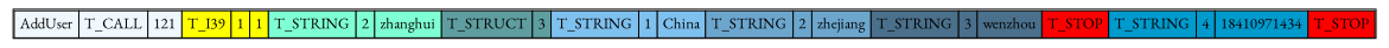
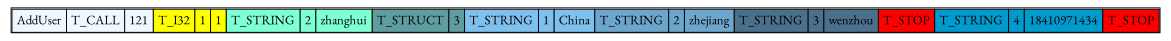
  digraph {
    fontname="EB Garamond"
-   n1 [label=< 	<table border="1" cellborder="1" cellspacing="0" cellpadding="4"> 	<tr> 	<td bgcolor="aliceblue">AddUser</td> 	<td bgcolor="aliceblue">T_CALL</td> 	<td bgcolor="aliceblue">121</td> 	<td bgcolor="yellow">T_I39</td> 	<td bgcolor="yellow">1</td> 	<td bgcolor="yellow">1</td> 	<td bgcolor="aquamarine">T_STRING</td> 	<td bgcolor="aquamarine">2</td> 	<td bgcolor="aquamarine">zhanghui</td> 	<td bgcolor="cadetblue">T_STRUCT</td> 	<td bgcolor="cadetblue">3</td> 	<td bgcolor="skyblue2">T_STRING</td> 	<td bgcolor="skyblue2">1</td> 	<td bgcolor="skyblue2">China</td> 	<td bgcolor="skyblue3">T_STRING</td> 	<td bgcolor="skyblue3">2</td> 	<td bgcolor="skyblue3">zhejiang</td> 	<td bgcolor="skyblue4">T_STRING</td> 	<td bgcolor="skyblue4">3</td> 	<td bgcolor="skyblue4">wenzhou</td> 	<td bgcolor="red">T_STOP</td> 	<td bgcolor="deepskyblue3">T_STRING</td> 	<td bgcolor="deepskyblue3">4</td> 	<td bgcolor="deepskyblue3">18410971434</td> 	<td bgcolor="red">T_STOP</td> 	</tr> 	</table> 	> shape=plaintext fontname="EB Garamond"]
+   n1 [label=< 	<table border="1" cellborder="1" cellspacing="0" cellpadding="4"> 	<tr> 	<td bgcolor="aliceblue">AddUser</td> 	<td bgcolor="aliceblue">T_CALL</td> 	<td bgcolor="aliceblue">121</td> 	<td bgcolor="yellow">T_I32</td> 	<td bgcolor="yellow">1</td> 	<td bgcolor="yellow">1</td> 	<td bgcolor="aquamarine">T_STRING</td> 	<td bgcolor="aquamarine">2</td> 	<td bgcolor="aquamarine">zhanghui</td> 	<td bgcolor="cadetblue">T_STRUCT</td> 	<td bgcolor="cadetblue">3</td> 	<td bgcolor="skyblue2">T_STRING</td> 	<td bgcolor="skyblue2">1</td> 	<td bgcolor="skyblue2">China</td> 	<td bgcolor="skyblue3">T_STRING</td> 	<td bgcolor="skyblue3">2</td> 	<td bgcolor="skyblue3">zhejiang</td> 	<td bgcolor="skyblue4">T_STRING</td> 	<td bgcolor="skyblue4">3</td> 	<td bgcolor="skyblue4">wenzhou</td> 	<td bgcolor="red">T_STOP</td> 	<td bgcolor="deepskyblue3">T_STRING</td> 	<td bgcolor="deepskyblue3">4</td> 	<td bgcolor="deepskyblue3">18410971434</td> 	<td bgcolor="red">T_STOP</td> 	</tr> 	</table> 	> shape=plaintext fontname="EB Garamond"]
  }
